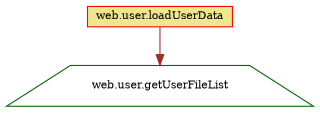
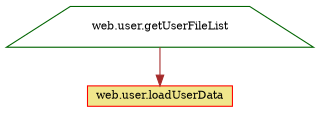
  digraph {
    rankdir=TB
    fontname="DejaVu Serif"
    node [fontname="DejaVu Serif" fontsize=10 style=filled]
    n1 [color=red fillcolor=khaki fontcolor=black height=0.2 label="web.user.loadUserData" shape=box width=0.4]
    n2 [color=darkgreen fillcolor=white height=0.2 label="web.user.getUserFileList" shape=trapezium width=0.4]
-   n1 -> n2 [color=brown fontname="DejaVu Serif" fontsize=10 labelfontname=Helvetica labelfontsize=10 style=solid arrowhead=normal]
+   n2 -> n1 [color=brown fontname="DejaVu Serif" fontsize=10 labelfontname=Helvetica labelfontsize=10 style=solid arrowhead=normal]
  }
